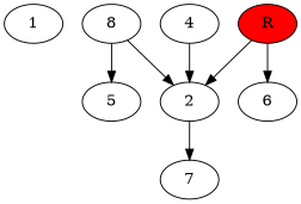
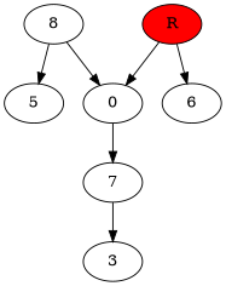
  digraph {
-   1
-   2
+   2 [label=0]
    7
-   4
+   3
    8
    5
    R [fillcolor="#ff0000" style=filled]
    6
    2 -> 7
-   4 -> 2
+   7 -> 3
    8 -> 2
    8 -> 5
    R -> 2
    R -> 6
  }
